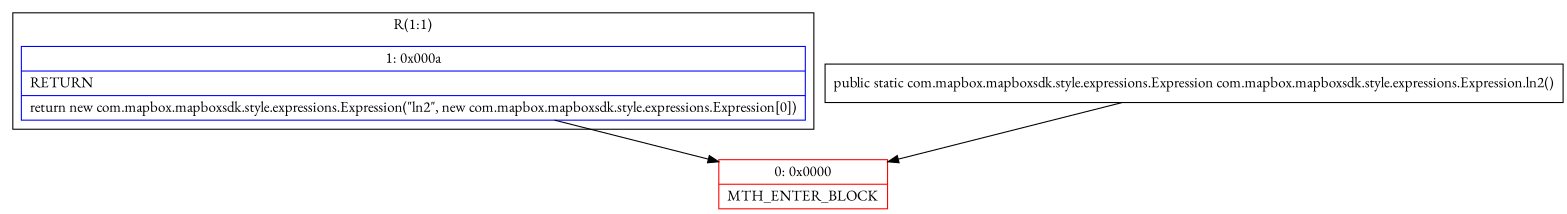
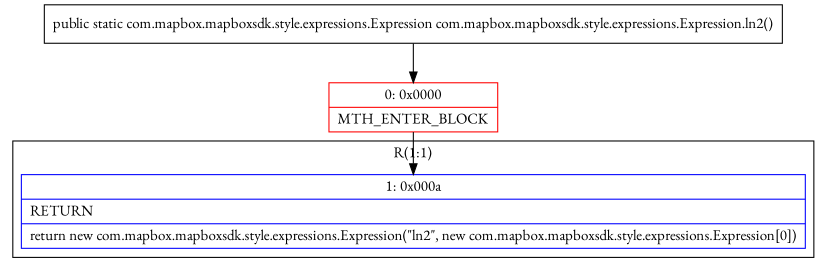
  digraph {
    fontname="EB Garamond"
    node [shape=record fontname="EB Garamond"]
    edge [fontname="EB Garamond"]
    n1 [color=blue label="{1\:\ 0x000a|RETURN\l|return new com.mapbox.mapboxsdk.style.expressions.Expression(\"ln2\", new com.mapbox.mapboxsdk.style.expressions.Expression[0])\l}"]
    n2 [color=red label="{0\:\ 0x0000|MTH_ENTER_BLOCK\l}"]
    n3 [label="{public static com.mapbox.mapboxsdk.style.expressions.Expression com.mapbox.mapboxsdk.style.expressions.Expression.ln2() }"]
    subgraph cluster_1 {
      label="R(1:1)"
      n1
    }
-   n1 -> n2
+   n2 -> n1
    n3 -> n2
  }
